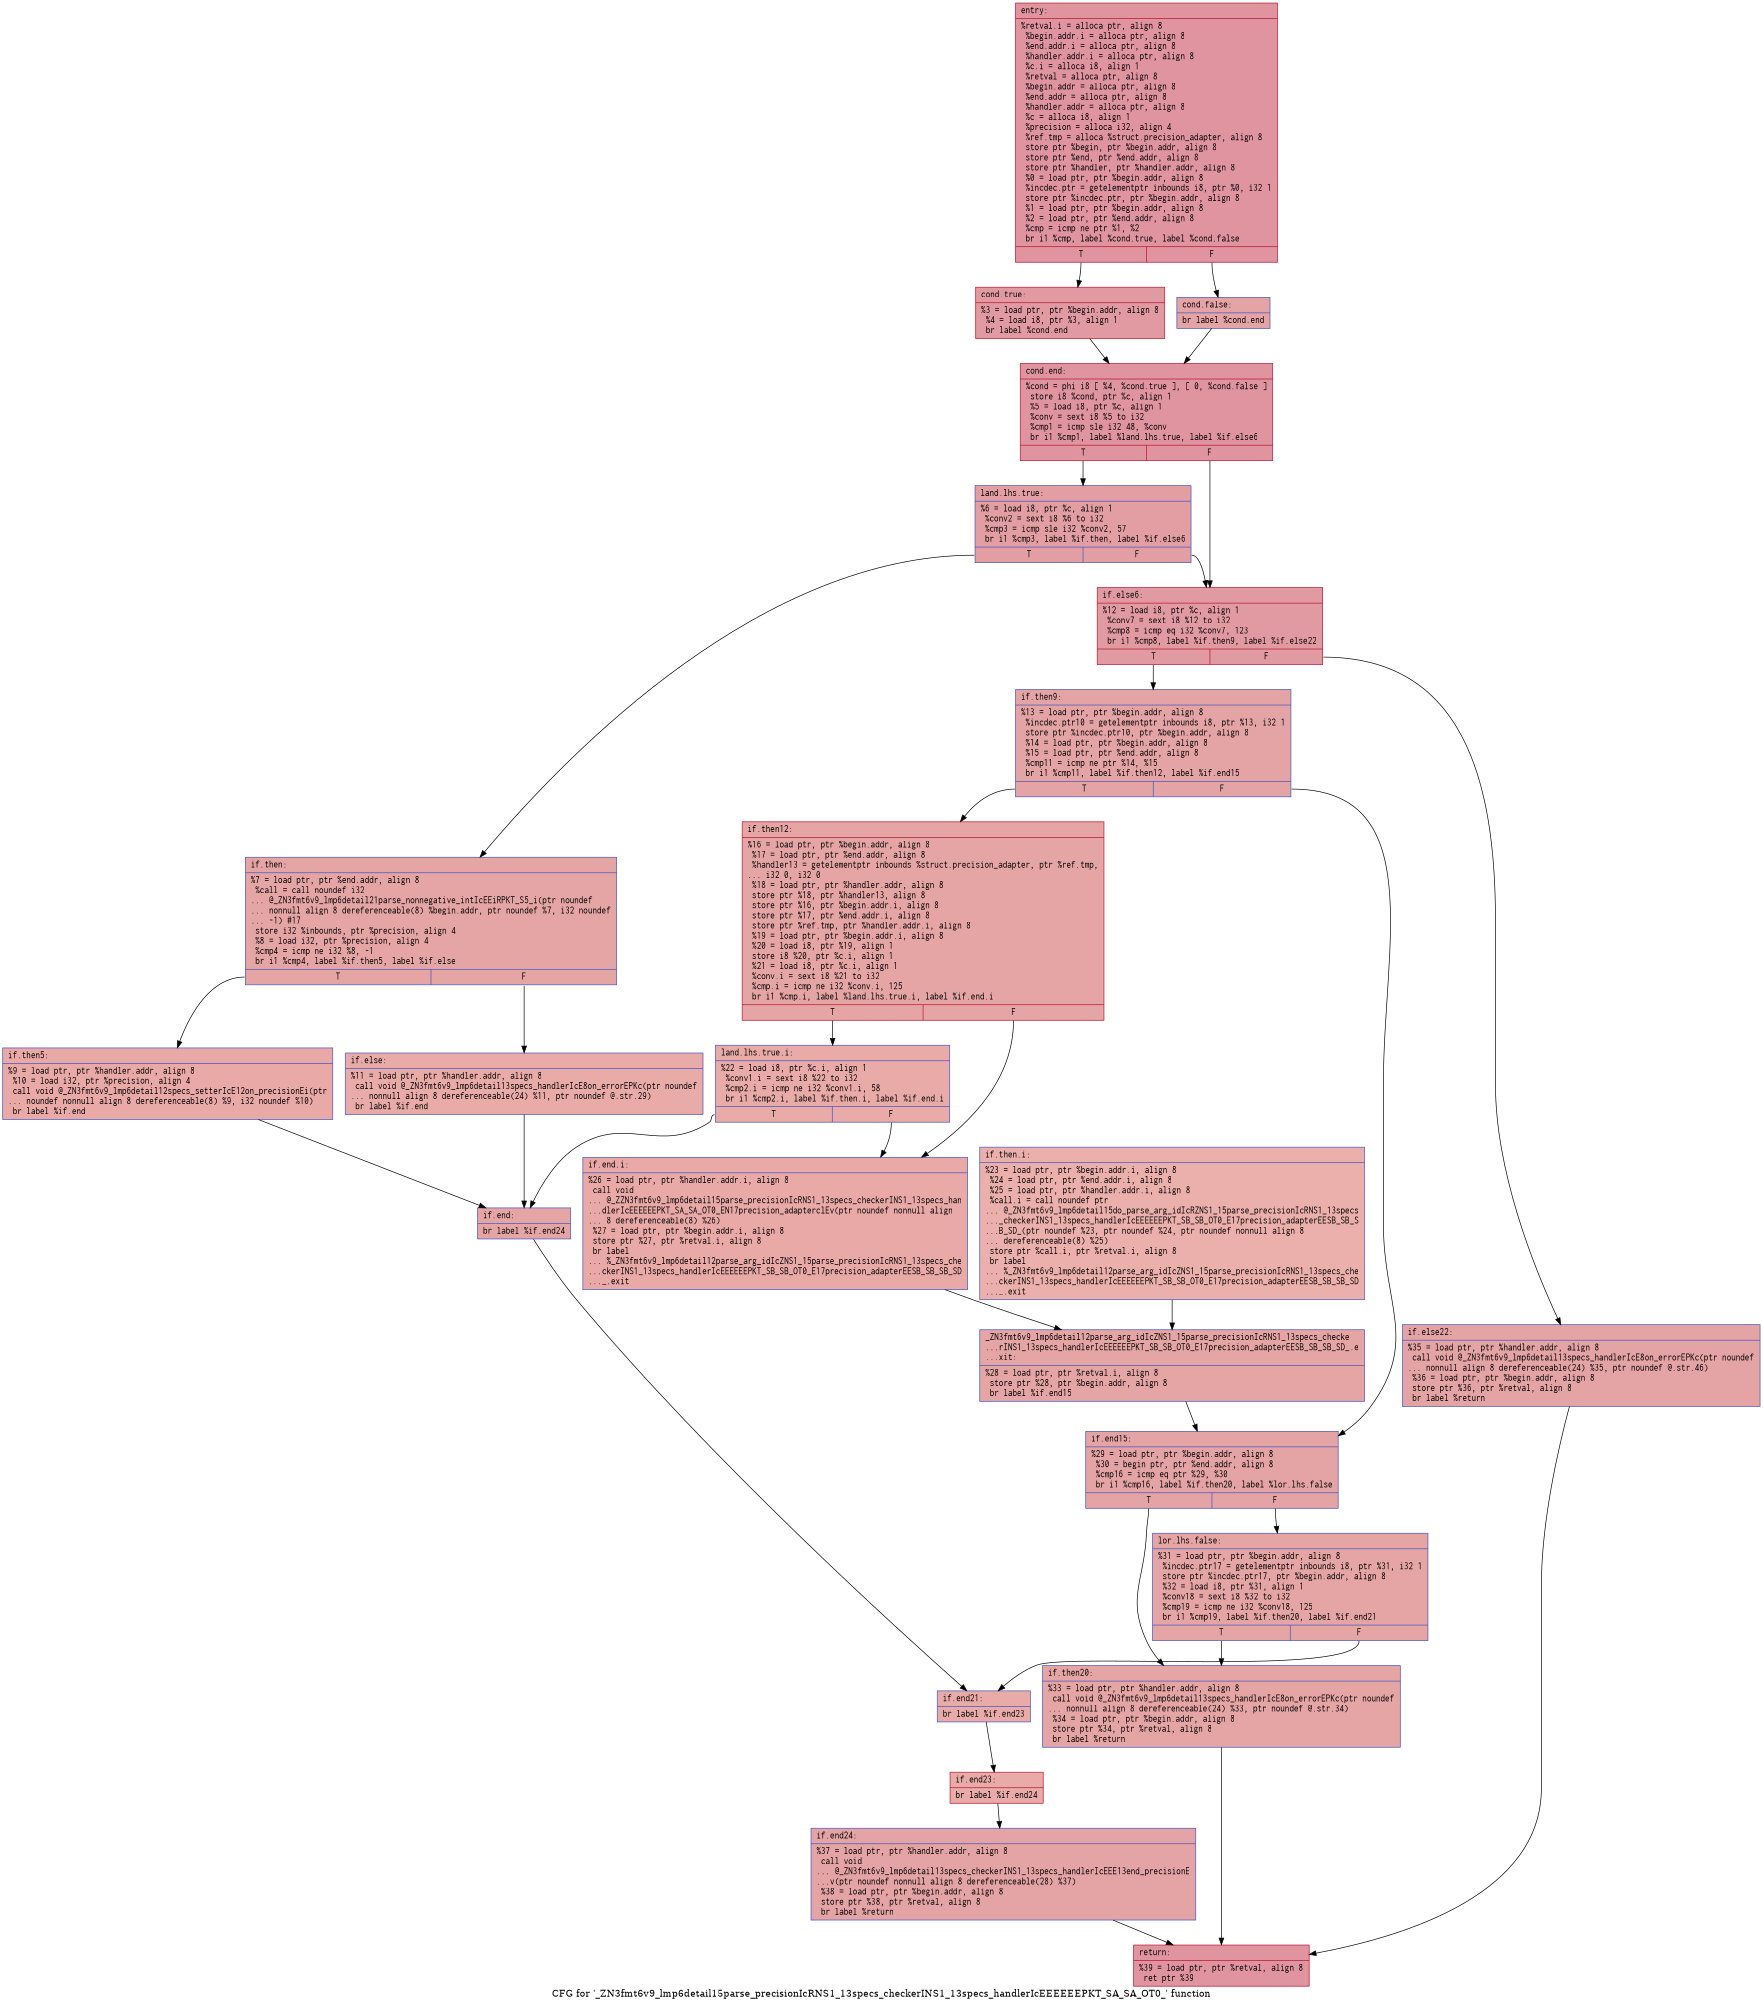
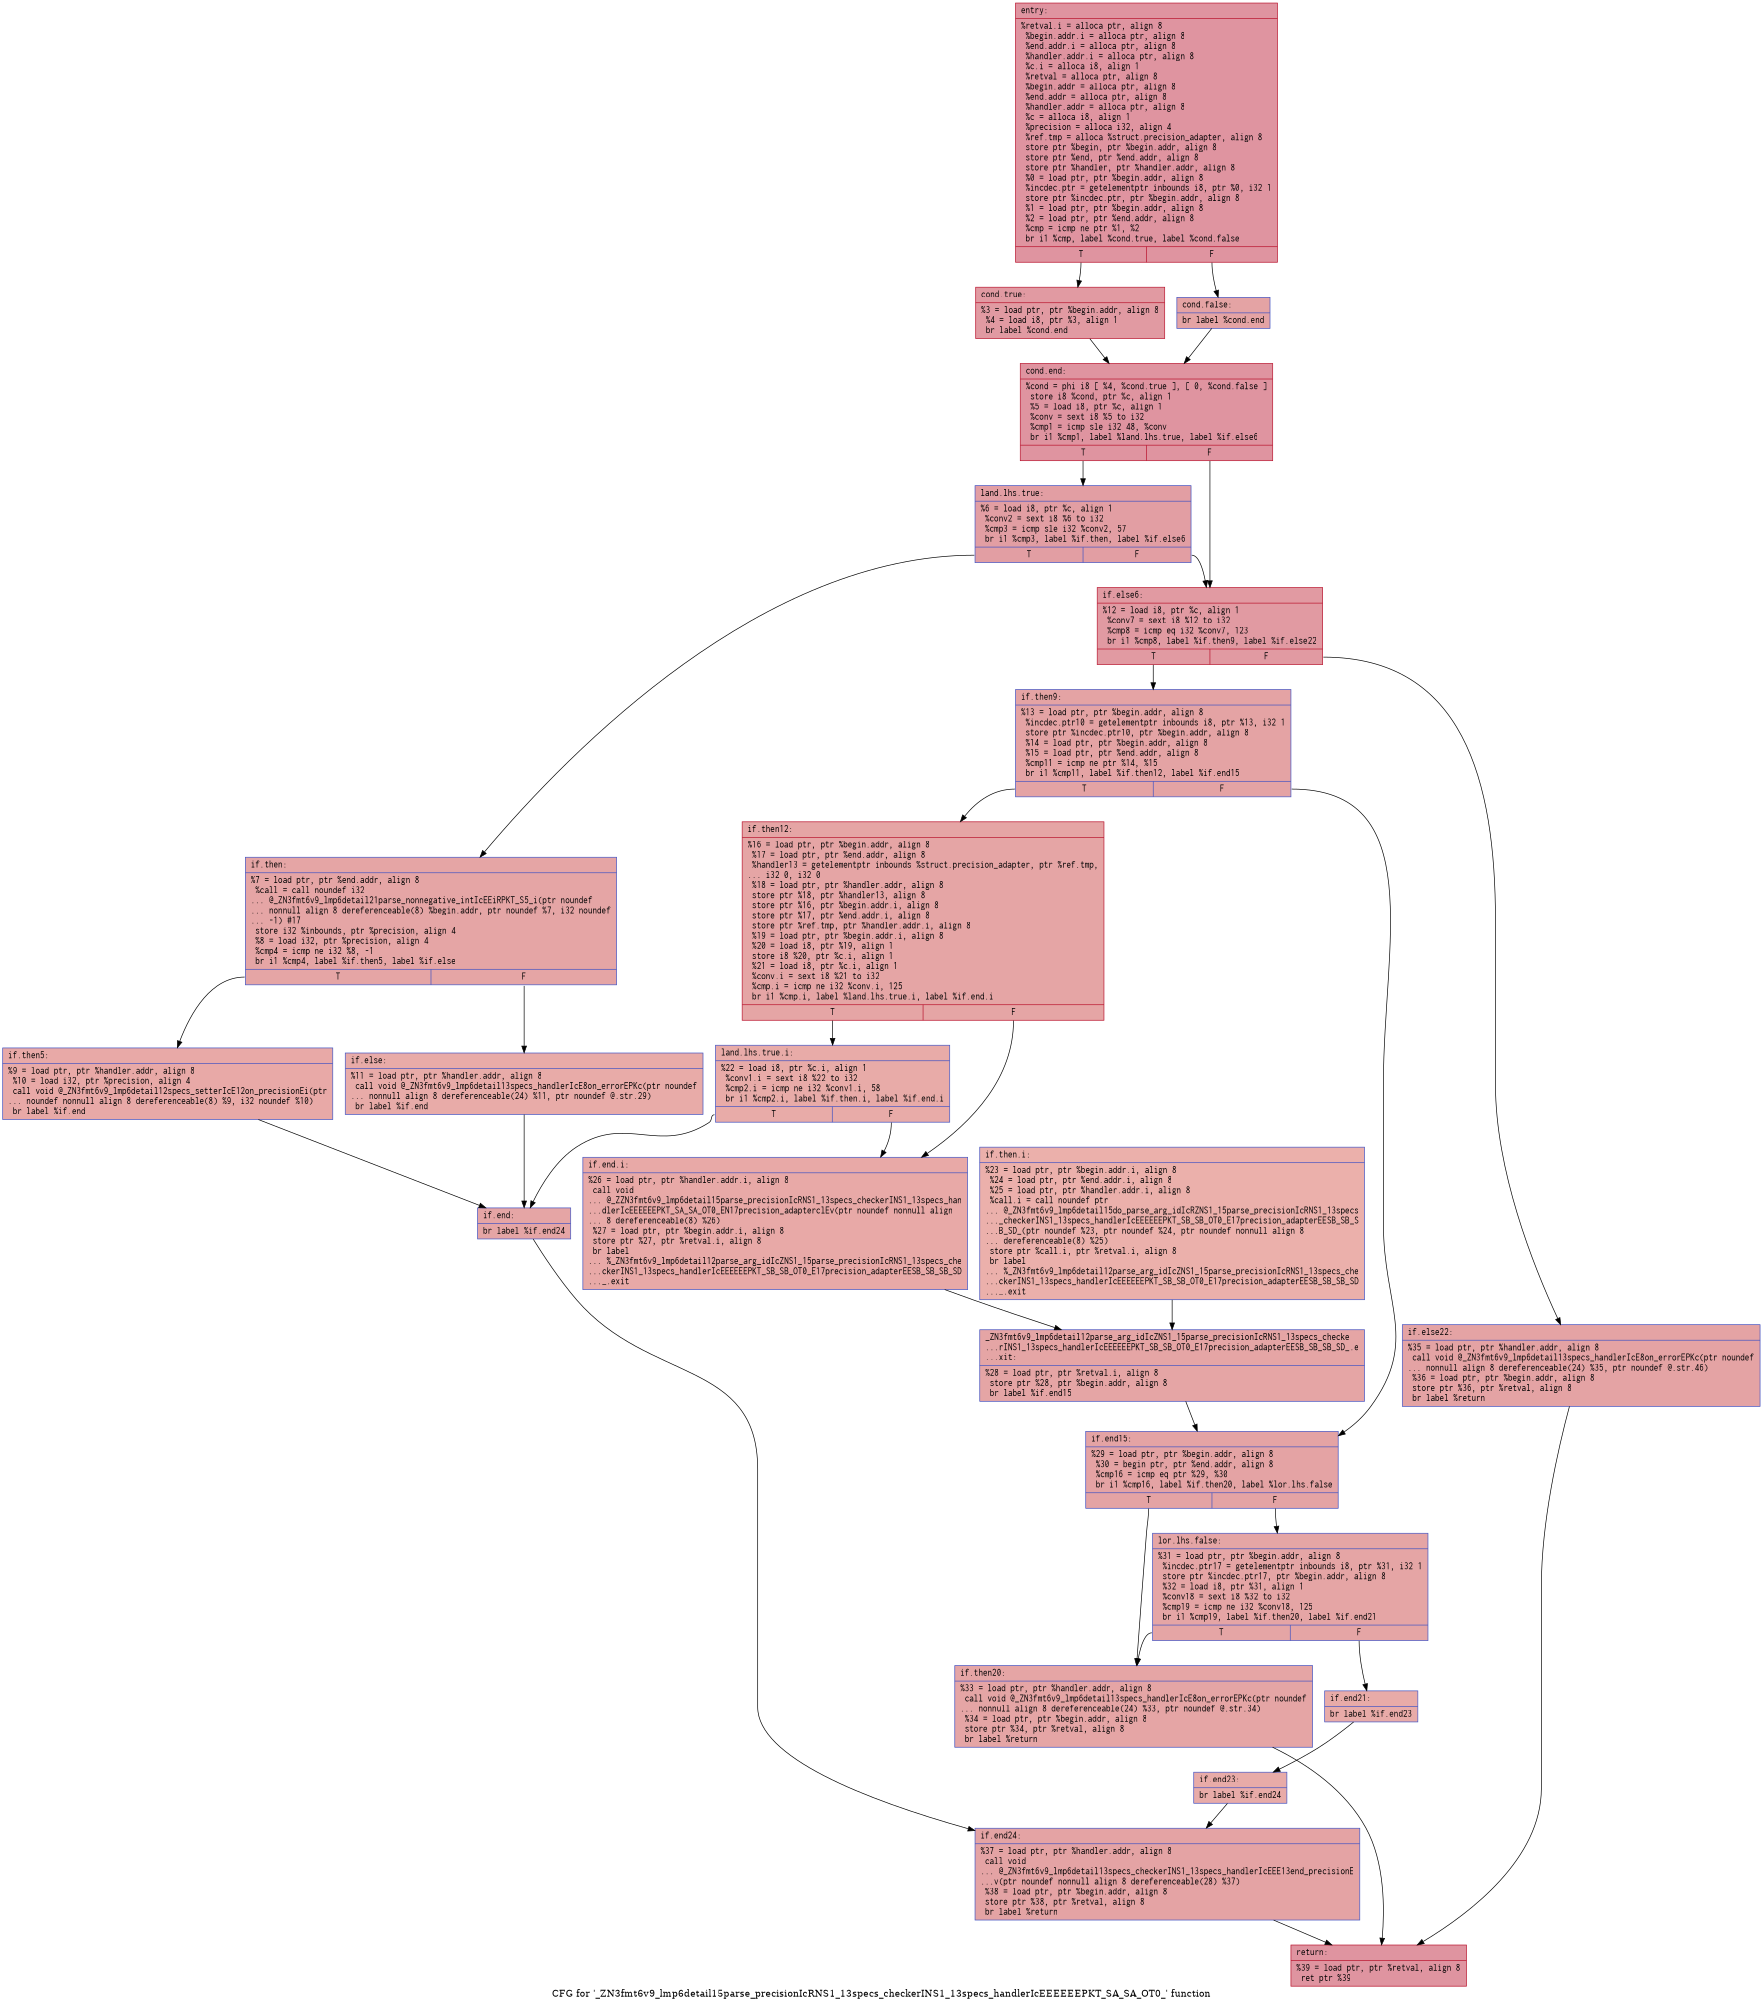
  digraph {
    label="CFG for '_ZN3fmt6v9_lmp6detail15parse_precisionIcRNS1_13specs_checkerINS1_13specs_handlerIcEEEEEEPKT_SA_SA_OT0_' function"
    node [color="#3d50c3ff" fillcolor="#c5333470" fontname=Courier shape=record style=filled]
    n1 [color="#b70d28ff" fillcolor="#b70d2870" label="{entry:\l|  %retval.i = alloca ptr, align 8\l  %begin.addr.i = alloca ptr, align 8\l  %end.addr.i = alloca ptr, align 8\l  %handler.addr.i = alloca ptr, align 8\l  %c.i = alloca i8, align 1\l  %retval = alloca ptr, align 8\l  %begin.addr = alloca ptr, align 8\l  %end.addr = alloca ptr, align 8\l  %handler.addr = alloca ptr, align 8\l  %c = alloca i8, align 1\l  %precision = alloca i32, align 4\l  %ref.tmp = alloca %struct.precision_adapter, align 8\l  store ptr %begin, ptr %begin.addr, align 8\l  store ptr %end, ptr %end.addr, align 8\l  store ptr %handler, ptr %handler.addr, align 8\l  %0 = load ptr, ptr %begin.addr, align 8\l  %incdec.ptr = getelementptr inbounds i8, ptr %0, i32 1\l  store ptr %incdec.ptr, ptr %begin.addr, align 8\l  %1 = load ptr, ptr %begin.addr, align 8\l  %2 = load ptr, ptr %end.addr, align 8\l  %cmp = icmp ne ptr %1, %2\l  br i1 %cmp, label %cond.true, label %cond.false\l|{<s0>T|<s1>F}}"]
    n2 [color="#b70d28ff" fillcolor="#bb1b2c70" label="{cond.true:\l|  %3 = load ptr, ptr %begin.addr, align 8\l  %4 = load i8, ptr %3, align 1\l  br label %cond.end\l}"]
    n3 [fillcolor="#c32e3170" label="{cond.false:\l|  br label %cond.end\l}"]
    n4 [color="#b70d28ff" fillcolor="#b70d2870" label="{cond.end:\l|  %cond = phi i8 [ %4, %cond.true ], [ 0, %cond.false ]\l  store i8 %cond, ptr %c, align 1\l  %5 = load i8, ptr %c, align 1\l  %conv = sext i8 %5 to i32\l  %cmp1 = icmp sle i32 48, %conv\l  br i1 %cmp1, label %land.lhs.true, label %if.else6\l|{<s0>T|<s1>F}}"]
    n5 [fillcolor="#be242e70" label="{land.lhs.true:\l|  %6 = load i8, ptr %c, align 1\l  %conv2 = sext i8 %6 to i32\l  %cmp3 = icmp sle i32 %conv2, 57\l  br i1 %cmp3, label %if.then, label %if.else6\l|{<s0>T|<s1>F}}"]
    n6 [color="#b70d28ff" fillcolor="#bb1b2c70" label="{if.else6:\l|  %12 = load i8, ptr %c, align 1\l  %conv7 = sext i8 %12 to i32\l  %cmp8 = icmp eq i32 %conv7, 123\l  br i1 %cmp8, label %if.then9, label %if.else22\l|{<s0>T|<s1>F}}"]
    n7 [label="{if.then:\l|  %7 = load ptr, ptr %end.addr, align 8\l  %call = call noundef i32\l... @_ZN3fmt6v9_lmp6detail21parse_nonnegative_intIcEEiRPKT_S5_i(ptr noundef\l... nonnull align 8 dereferenceable(8) %begin.addr, ptr noundef %7, i32 noundef\l... -1) #17\l  store i32 %inbounds, ptr %precision, align 4\l  %8 = load i32, ptr %precision, align 4\l  %cmp4 = icmp ne i32 %8, -1\l  br i1 %cmp4, label %if.then5, label %if.else\l|{<s0>T|<s1>F}}"]
    n8 [fillcolor="#c32e3170" label="{if.then9:\l|  %13 = load ptr, ptr %begin.addr, align 8\l  %incdec.ptr10 = getelementptr inbounds i8, ptr %13, i32 1\l  store ptr %incdec.ptr10, ptr %begin.addr, align 8\l  %14 = load ptr, ptr %begin.addr, align 8\l  %15 = load ptr, ptr %end.addr, align 8\l  %cmp11 = icmp ne ptr %14, %15\l  br i1 %cmp11, label %if.then12, label %if.end15\l|{<s0>T|<s1>F}}"]
    n9 [fillcolor="#c32e3170" label="{if.else22:\l|  %35 = load ptr, ptr %handler.addr, align 8\l  call void @_ZN3fmt6v9_lmp6detail13specs_handlerIcE8on_errorEPKc(ptr noundef\l... nonnull align 8 dereferenceable(24) %35, ptr noundef @.str.46)\l  %36 = load ptr, ptr %begin.addr, align 8\l  store ptr %36, ptr %retval, align 8\l  br label %return\l}"]
    n10 [fillcolor="#ca3b3770" label="{if.then5:\l|  %9 = load ptr, ptr %handler.addr, align 8\l  %10 = load i32, ptr %precision, align 4\l  call void @_ZN3fmt6v9_lmp6detail12specs_setterIcE12on_precisionEi(ptr\l... noundef nonnull align 8 dereferenceable(8) %9, i32 noundef %10)\l  br label %if.end\l}"]
    n11 [fillcolor="#cc403a70" label="{if.else:\l|  %11 = load ptr, ptr %handler.addr, align 8\l  call void @_ZN3fmt6v9_lmp6detail13specs_handlerIcE8on_errorEPKc(ptr noundef\l... nonnull align 8 dereferenceable(24) %11, ptr noundef @.str.29)\l  br label %if.end\l}"]
    n12 [color="#b70d28ff" label="{if.then12:\l|  %16 = load ptr, ptr %begin.addr, align 8\l  %17 = load ptr, ptr %end.addr, align 8\l  %handler13 = getelementptr inbounds %struct.precision_adapter, ptr %ref.tmp,\l... i32 0, i32 0\l  %18 = load ptr, ptr %handler.addr, align 8\l  store ptr %18, ptr %handler13, align 8\l  store ptr %16, ptr %begin.addr.i, align 8\l  store ptr %17, ptr %end.addr.i, align 8\l  store ptr %ref.tmp, ptr %handler.addr.i, align 8\l  %19 = load ptr, ptr %begin.addr.i, align 8\l  %20 = load i8, ptr %19, align 1\l  store i8 %20, ptr %c.i, align 1\l  %21 = load i8, ptr %c.i, align 1\l  %conv.i = sext i8 %21 to i32\l  %cmp.i = icmp ne i32 %conv.i, 125\l  br i1 %cmp.i, label %land.lhs.true.i, label %if.end.i\l|{<s0>T|<s1>F}}"]
    n13 [fillcolor="#c32e3170" label="{if.end15:\l|  %29 = load ptr, ptr %begin.addr, align 8\l  %30 = begin ptr, ptr %end.addr, align 8\l  %cmp16 = icmp eq ptr %29, %30\l  br i1 %cmp16, label %if.then20, label %lor.lhs.false\l|{<s0>T|<s1>F}}"]
    n14 [color="#b70d28ff" fillcolor="#b70d2870" label="{return:\l|  %39 = load ptr, ptr %retval, align 8\l  ret ptr %39\l}"]
    n15 [label="{if.end:\l|  br label %if.end24\l}"]
    n16 [fillcolor="#c32e3170" label="{if.end24:\l|  %37 = load ptr, ptr %handler.addr, align 8\l  call void\l... @_ZN3fmt6v9_lmp6detail13specs_checkerINS1_13specs_handlerIcEEE13end_precisionE\l...v(ptr noundef nonnull align 8 dereferenceable(28) %37)\l  %38 = load ptr, ptr %begin.addr, align 8\l  store ptr %38, ptr %retval, align 8\l  br label %return\l}"]
    n17 [fillcolor="#cc403a70" label="{land.lhs.true.i:\l|  %22 = load i8, ptr %c.i, align 1\l  %conv1.i = sext i8 %22 to i32\l  %cmp2.i = icmp ne i32 %conv1.i, 58\l  br i1 %cmp2.i, label %if.then.i, label %if.end.i\l|{<s0>T|<s1>F}}"]
    n18 [fillcolor="#ca3b3770" label="{if.end.i:\l|  %26 = load ptr, ptr %handler.addr.i, align 8\l  call void\l... @_ZZN3fmt6v9_lmp6detail15parse_precisionIcRNS1_13specs_checkerINS1_13specs_han\l...dlerIcEEEEEEPKT_SA_SA_OT0_EN17precision_adapterclEv(ptr noundef nonnull align\l... 8 dereferenceable(8) %26)\l  %27 = load ptr, ptr %begin.addr.i, align 8\l  store ptr %27, ptr %retval.i, align 8\l  br label\l... %_ZN3fmt6v9_lmp6detail12parse_arg_idIcZNS1_15parse_precisionIcRNS1_13specs_che\l...ckerINS1_13specs_handlerIcEEEEEEPKT_SB_SB_OT0_E17precision_adapterEESB_SB_SB_SD\l..._.exit\l}"]
    n19 [label="{if.then20:\l|  %33 = load ptr, ptr %handler.addr, align 8\l  call void @_ZN3fmt6v9_lmp6detail13specs_handlerIcE8on_errorEPKc(ptr noundef\l... nonnull align 8 dereferenceable(24) %33, ptr noundef @.str.34)\l  %34 = load ptr, ptr %begin.addr, align 8\l  store ptr %34, ptr %retval, align 8\l  br label %return\l}"]
    n20 [label="{lor.lhs.false:\l|  %31 = load ptr, ptr %begin.addr, align 8\l  %incdec.ptr17 = getelementptr inbounds i8, ptr %31, i32 1\l  store ptr %incdec.ptr17, ptr %begin.addr, align 8\l  %32 = load i8, ptr %31, align 1\l  %conv18 = sext i8 %32 to i32\l  %cmp19 = icmp ne i32 %conv18, 125\l  br i1 %cmp19, label %if.then20, label %if.end21\l|{<s0>T|<s1>F}}"]
    n21 [label="{_ZN3fmt6v9_lmp6detail12parse_arg_idIcZNS1_15parse_precisionIcRNS1_13specs_checke\l...rINS1_13specs_handlerIcEEEEEEPKT_SB_SB_OT0_E17precision_adapterEESB_SB_SB_SD_.e\l...xit:\l|  %28 = load ptr, ptr %retval.i, align 8\l  store ptr %28, ptr %begin.addr, align 8\l  br label %if.end15\l}"]
    n22 [fillcolor="#cc403a70" label="{if.end21:\l|  br label %if.end23\l}"]
    n23 [fillcolor="#d24b4070" label="{if.then.i:\l|  %23 = load ptr, ptr %begin.addr.i, align 8\l  %24 = load ptr, ptr %end.addr.i, align 8\l  %25 = load ptr, ptr %handler.addr.i, align 8\l  %call.i = call noundef ptr\l... @_ZN3fmt6v9_lmp6detail15do_parse_arg_idIcRZNS1_15parse_precisionIcRNS1_13specs\l..._checkerINS1_13specs_handlerIcEEEEEEPKT_SB_SB_OT0_E17precision_adapterEESB_SB_S\l...B_SD_(ptr noundef %23, ptr noundef %24, ptr noundef nonnull align 8\l... dereferenceable(8) %25)\l  store ptr %call.i, ptr %retval.i, align 8\l  br label\l... %_ZN3fmt6v9_lmp6detail12parse_arg_idIcZNS1_15parse_precisionIcRNS1_13specs_che\l...ckerINS1_13specs_handlerIcEEEEEEPKT_SB_SB_OT0_E17precision_adapterEESB_SB_SB_SD\l..._.exit\l}"]
-   n24 [color="#b70d28ff" fillcolor="#cc403a70" label="{if.end23:\l|  br label %if.end24\l}"]
+   n24 [fillcolor="#cc403a70" label="{if.end23:\l|  br label %if.end24\l}"]
    n1 -> n2 [tailport=s0]
    n1 -> n3 [tailport=s1]
    n2 -> n4
    n3 -> n4
    n4 -> n5 [tailport=s0]
    n4 -> n6 [tailport=s1]
    n5 -> n6 [tailport=s1]
    n5 -> n7 [tailport=s0]
    n6 -> n8 [tailport=s0]
    n6 -> n9 [tailport=s1]
    n7 -> n10 [tailport=s0]
    n7 -> n11 [tailport=s1]
    n8 -> n12 [tailport=s0]
    n8 -> n13 [tailport=s1]
    n9 -> n14
    n10 -> n15
    n11 -> n15
    n12 -> n17 [tailport=s0]
    n12 -> n18 [tailport=s1]
    n13 -> n19 [tailport=s0]
    n13 -> n20 [tailport=s1]
-   n15 -> n22
+   n15 -> n16
    n16 -> n14
    n17 -> n15 [tailport=s0]
    n17 -> n18 [tailport=s1]
    n18 -> n21
    n19 -> n14
    n20 -> n19 [tailport=s0]
    n20 -> n22 [tailport=s1]
    n21 -> n13
    n22 -> n24
    n23 -> n21
    n24 -> n16
  }
